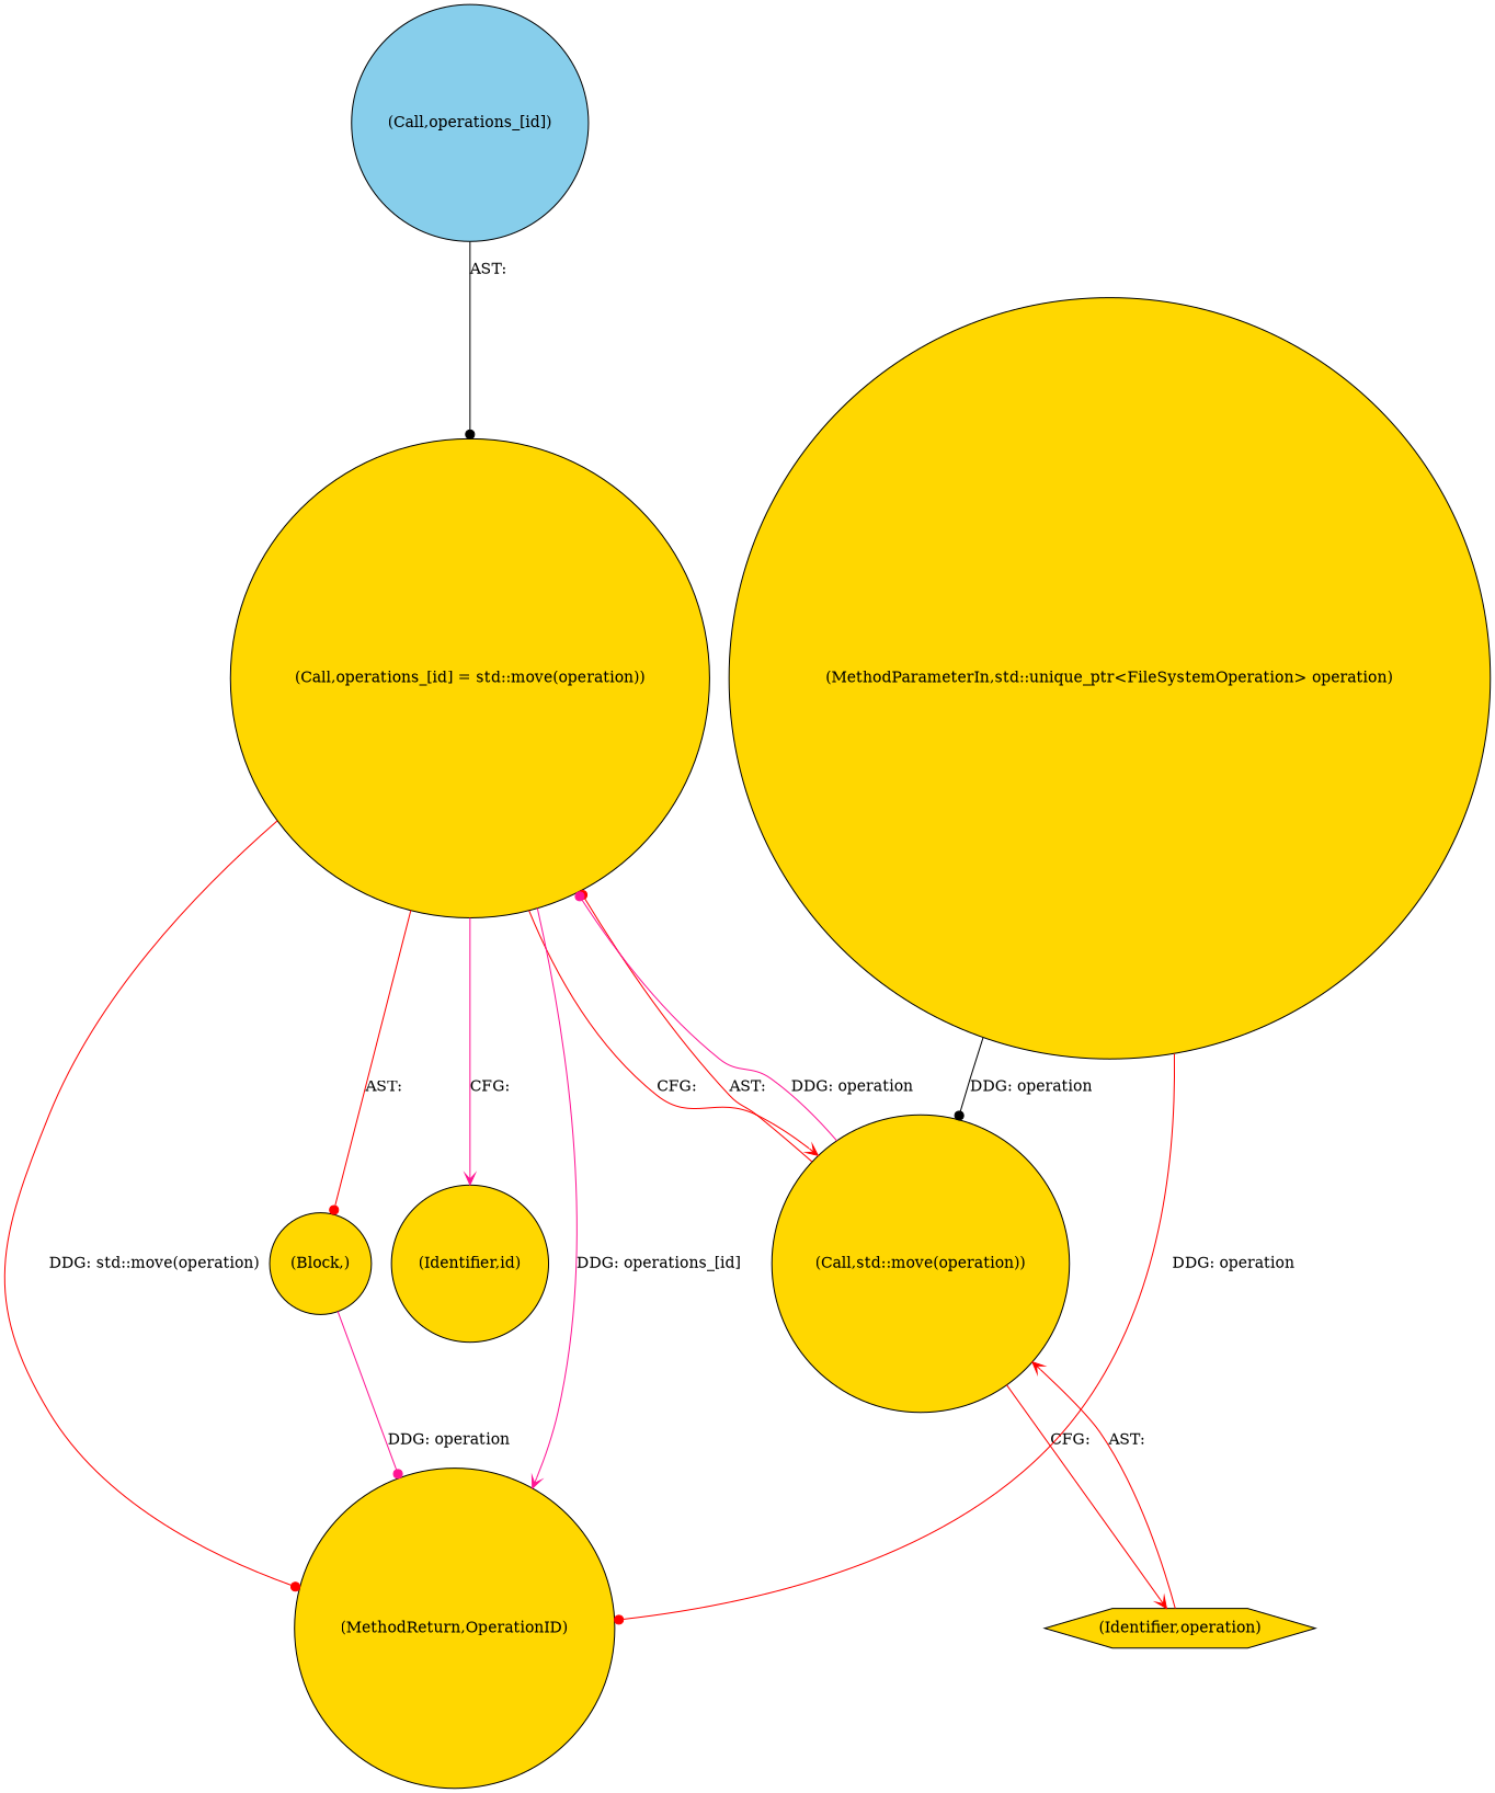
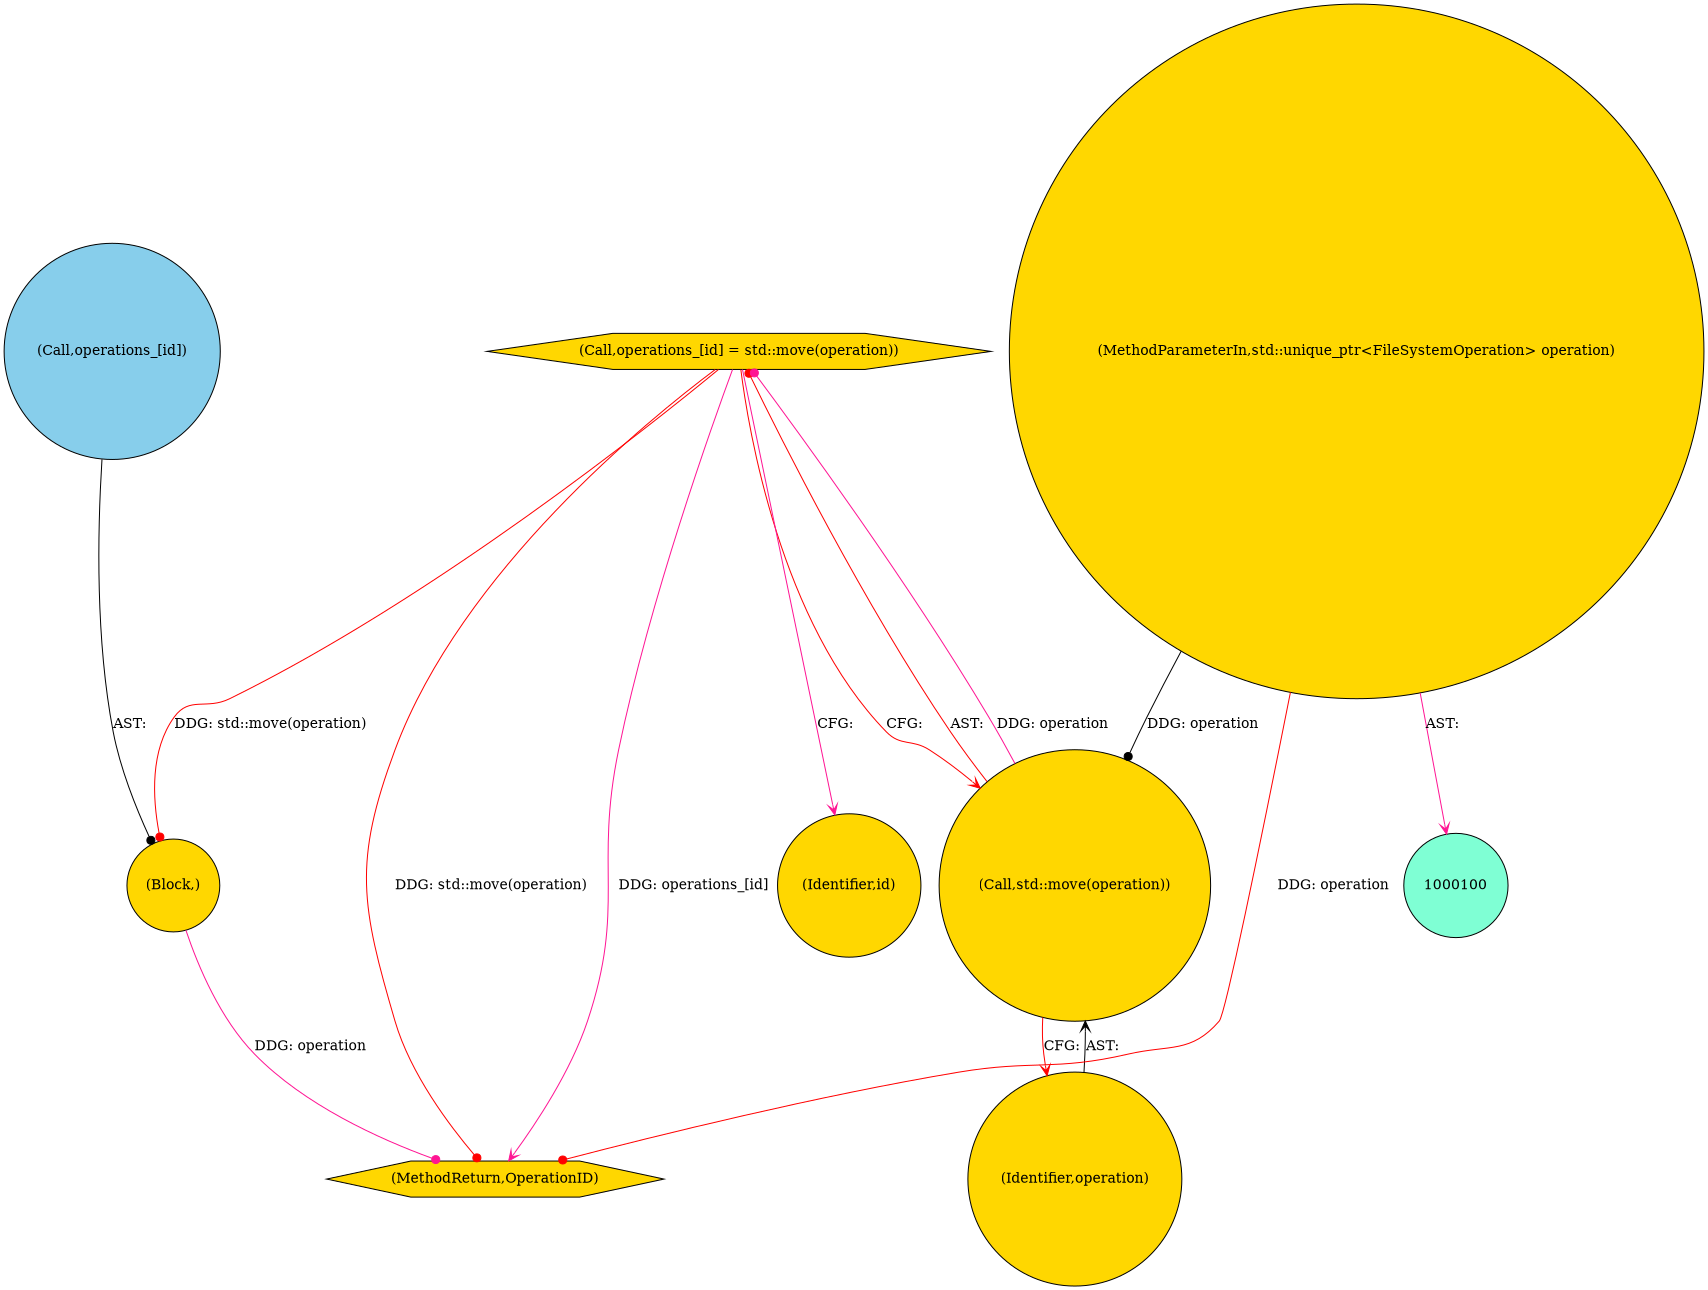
  digraph {
    node [fillcolor=gold shape=circle style=filled]
    edge [arrowhead=dot color=red]
-   n1 [label="(Call,operations_[id] = std::move(operation))"]
+   n1 [label="(Call,operations_[id] = std::move(operation))" shape=hexagon]
    n2 [label="(Call,std::move(operation))"]
    n3 [label="(Block,)"]
-   n4 [label="(MethodReturn,OperationID)"]
+   n4 [label="(MethodReturn,OperationID)" shape=hexagon]
    n5 [label="(Identifier,id)"]
-   n6 [label="(Identifier,operation)" shape=hexagon]
+   n6 [label="(Identifier,operation)"]
    n7 [label="(MethodParameterIn,std::unique_ptr<FileSystemOperation> operation)"]
+   1000100 [fillcolor=aquamarine]
    n9 [fillcolor=skyblue label="(Call,operations_[id])"]
    n1 -> n2 [arrowhead=vee label="CFG: "]
-   n1 -> n3 [label="AST: "]
+   n1 -> n3 [label="DDG: std::move(operation)"]
    n1 -> n4 [label="DDG: std::move(operation)"]
    n1 -> n4 [arrowhead=vee color=deeppink label="DDG: operations_[id]"]
    n1 -> n5 [arrowhead=vee color=deeppink label="CFG: "]
    n2 -> n1 [label="AST: "]
    n2 -> n1 [color=deeppink label="DDG: operation"]
    n2 -> n6 [arrowhead=vee label="CFG: "]
    n3 -> n4 [color=deeppink label="DDG: operation"]
-   n6 -> n2 [arrowhead=vee label="AST: "]
+   n6 -> n2 [arrowhead=vee color=black label="AST: "]
    n7 -> n2 [color=black label="DDG: operation"]
    n7 -> n4 [label="DDG: operation"]
-   n9 -> n1 [color=black label="AST: "]
+   n7 -> 1000100 [arrowhead=vee color=deeppink label="AST: "]
+   n9 -> n3 [color=black label="AST: "]
  }
